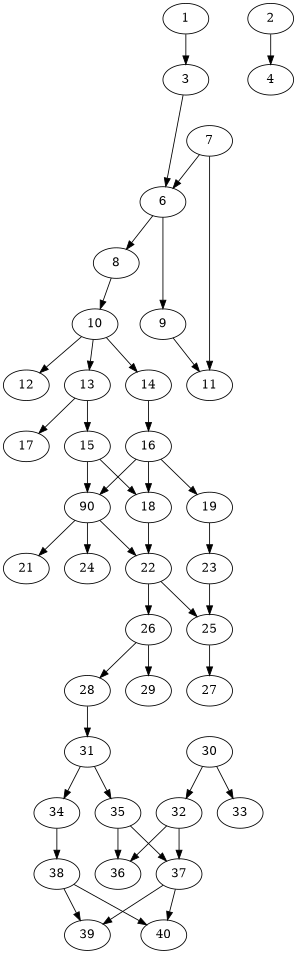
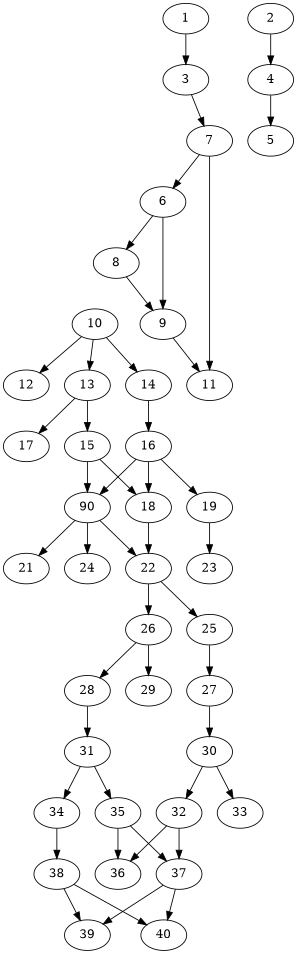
  digraph {
    node [alpha=0.18]
    1 [alpha=0.19 expect_size=19551232]
    3 [alpha=0.03 expect_size=34504704]
    6 [alpha=0.01 expect_size=21436416]
    8 [alpha=0.19 expect_size=28510208]
    9 [alpha=0.09 expect_size=26715136]
    2 [alpha=0.17 expect_size=6797312]
    4 [alpha=0.08 expect_size=47286272]
+   5 [alpha=0.14 expect_size=36419584]
    7 [alpha=0.05 expect_size=38376448]
    11 [expect_size=40122368]
    10 [alpha=0.02 expect_size=48479232]
    12 [alpha=0.17 expect_size=36796416]
    13 [alpha=0.13 expect_size=29958144]
    14 [expect_size=37761024]
    15 [alpha=0.05 expect_size=8707072]
    17 [alpha=0.08 expect_size=44910592]
    16 [alpha=0.20 expect_size=41658368]
    18 [alpha=0.06 expect_size=10237952]
    n19 [alpha=0.11 expect_size=28693504 label=90]
    19 [alpha=0.09 expect_size=6908928]
    22 [alpha=0.09 expect_size=26973184]
    21 [alpha=0.20 expect_size=32745472]
    24 [alpha=0.10 expect_size=50768896]
    23 [alpha=0.10 expect_size=19690496]
    25 [alpha=0.02 expect_size=46849024]
    26 [alpha=0.01 expect_size=12381184]
    27 [alpha=0.15 expect_size=11982848]
    28 [expect_size=31032320]
    29 [alpha=0.10 expect_size=46039040]
    30 [alpha=0.01 expect_size=20275200]
    31 [alpha=0.07 expect_size=47186944]
    32 [alpha=0.05 expect_size=46710784]
    33 [alpha=0.15 expect_size=20401152]
    34 [expect_size=44706816]
    35 [alpha=0.02 expect_size=20113408]
    36 [alpha=0.02 expect_size=24984576]
    37 [alpha=0.19 expect_size=28327936]
    38 [expect_size=16092160]
    39 [expect_size=11544576]
    40 [alpha=0.07 expect_size=36158464]
    1 -> 3
-   3 -> 6
+   3 -> 7
    6 -> 8
    6 -> 9
-   8 -> 10
+   8 -> 9
    9 -> 11
    2 -> 4
+   4 -> 5
    7 -> 6
    7 -> 11
    10 -> 12
    10 -> 13
    10 -> 14
    13 -> 15
    13 -> 17
    14 -> 16
    15 -> 18
    15 -> n19
    16 -> 18
    16 -> n19
    16 -> 19
    18 -> 22
    n19 -> 22
    n19 -> 21
    n19 -> 24
    19 -> 23
    22 -> 25
    22 -> 26
-   23 -> 25
    25 -> 27
    26 -> 28
    26 -> 29
+   27 -> 30
    28 -> 31
    30 -> 32
    30 -> 33
    31 -> 34
    31 -> 35
    32 -> 36
    32 -> 37
    34 -> 38
    35 -> 36
    35 -> 37
    37 -> 39
    37 -> 40
    38 -> 39
    38 -> 40
  }
